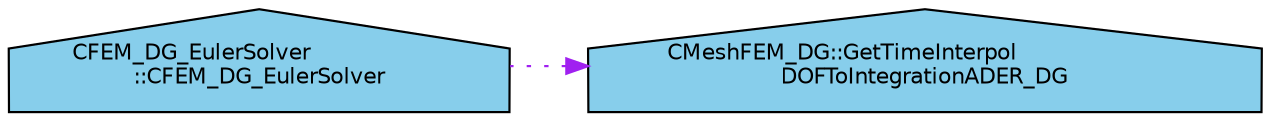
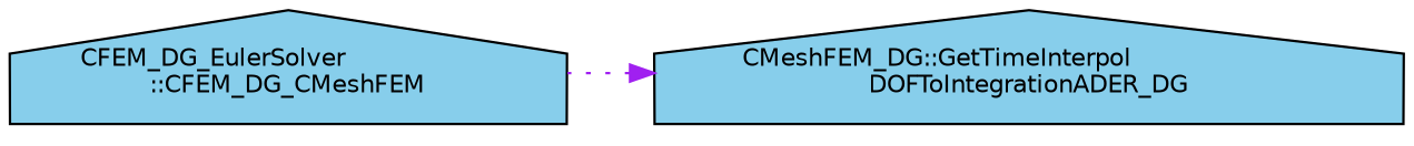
  digraph {
    rankdir=RL
    node [color=black fillcolor=skyblue fontname=Helvetica fontsize=10 shape=house style=filled]
    n1 [fontcolor=black height=0.2 label="CMeshFEM_DG::GetTimeInterpol\lDOFToIntegrationADER_DG" width=0.4]
-   n2 [height=0.2 label="CFEM_DG_EulerSolver\l::CFEM_DG_EulerSolver" width=0.4]
+   n2 [height=0.2 label="CFEM_DG_EulerSolver\l::CFEM_DG_CMeshFEM" width=0.4]
    n1 -> n2 [color=purple dir=back fontname=Helvetica fontsize=10 labelfontname=Helvetica labelfontsize=10 style=dotted]
  }
